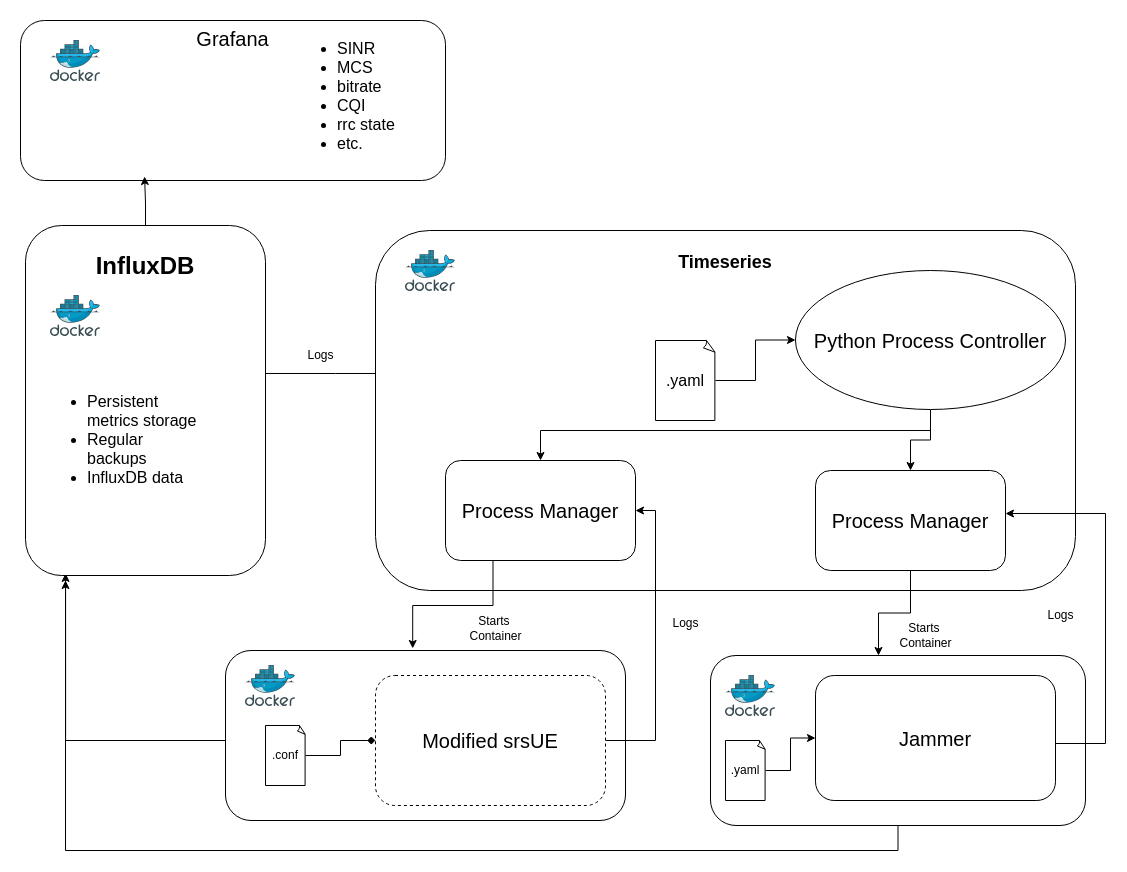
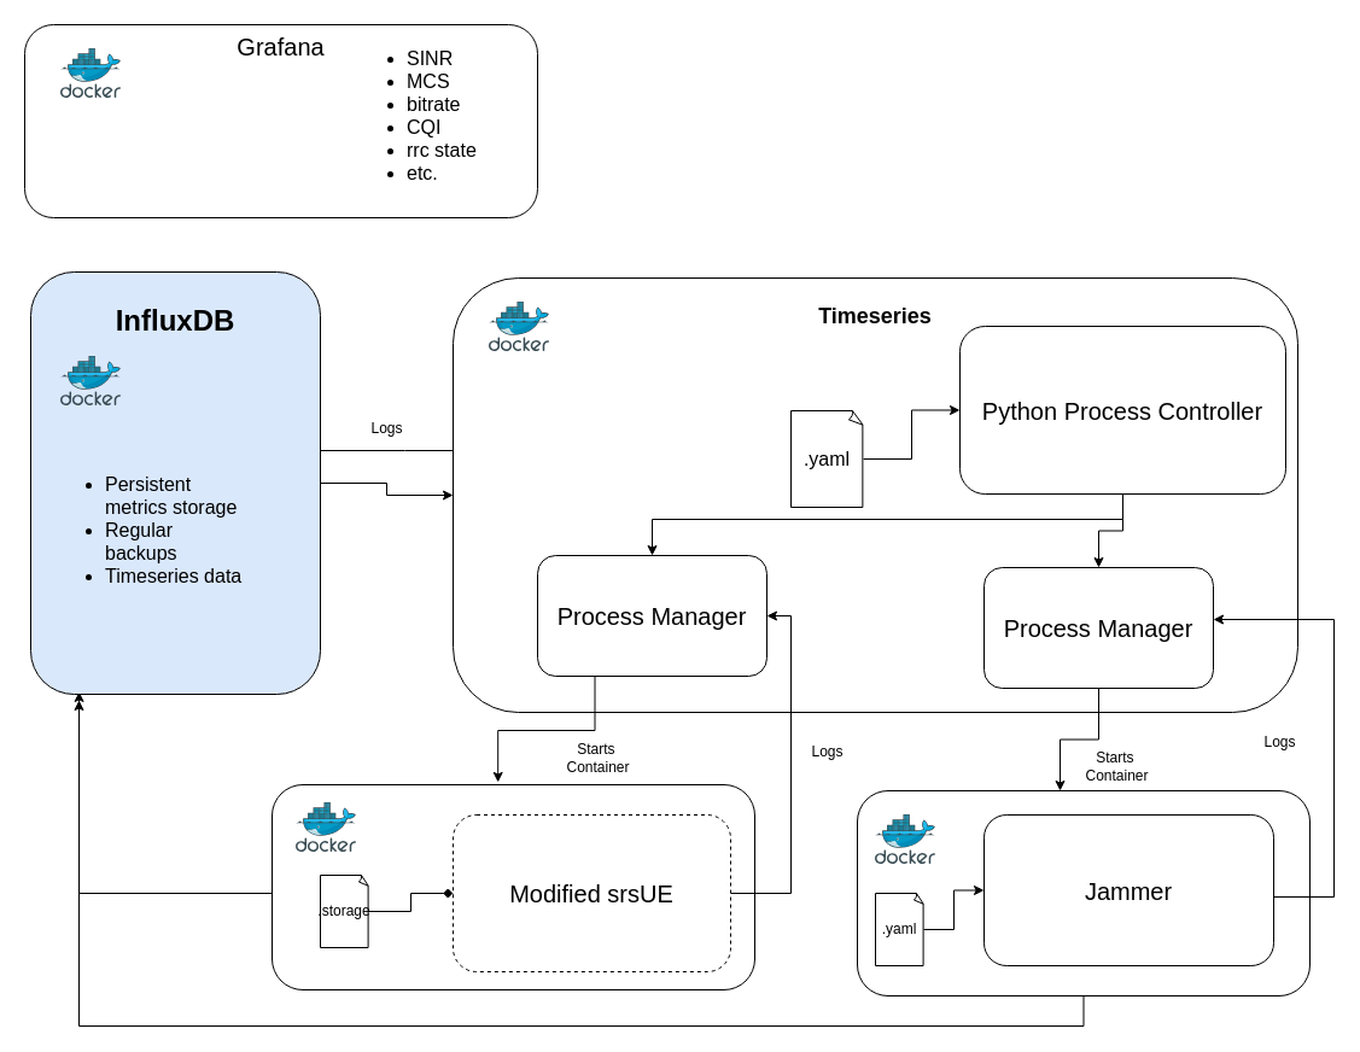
  <mxCell id="0" />
  <mxCell id="1" parent="0" />
  <mxCell id="2" style="edgeStyle=orthogonalEdgeStyle;rounded=0;orthogonalLoop=1;jettySize=auto;html=1;" edge="1" parent="1" source="3"><mxGeometry relative="1" as="geometry"><mxPoint x="165" y="375" as="targetPoint" /><Array as="points"><mxPoint x="335" y="373" /><mxPoint x="335" y="373" /></Array></mxGeometry></mxCell>
  <mxCell id="3" value="&lt;h2&gt;Timeseries&lt;/h2&gt;" style="rounded=1;whiteSpace=wrap;html=1;verticalAlign=top;" parent="1" vertex="1"><mxGeometry x="375" y="230" width="700" height="360" as="geometry" /></mxCell>
  <mxCell id="4" value="" style="rounded=1;whiteSpace=wrap;html=1;" parent="1" vertex="1"><mxGeometry x="225" y="650" width="400" height="170" as="geometry" /></mxCell>
  <mxCell id="5" value="" style="image;sketch=0;aspect=fixed;html=1;points=[];align=center;fontSize=12;image=img/lib/mscae/Docker.svg;" parent="1" vertex="1"><mxGeometry x="405" y="250" width="50" height="41" as="geometry" /></mxCell>
  <mxCell id="6" value="" style="image;sketch=0;aspect=fixed;html=1;points=[];align=center;fontSize=12;image=img/lib/mscae/Docker.svg;" parent="1" vertex="1"><mxGeometry x="245" y="665" width="50" height="41" as="geometry" /></mxCell>
  <mxCell id="7" style="edgeStyle=orthogonalEdgeStyle;rounded=0;orthogonalLoop=1;jettySize=auto;html=1;" parent="1" source="9" target="10" edge="1"><mxGeometry relative="1" as="geometry"><Array as="points"><mxPoint x="930" y="430" /><mxPoint x="540" y="430" /></Array></mxGeometry></mxCell>
  <mxCell id="8" style="edgeStyle=orthogonalEdgeStyle;rounded=0;orthogonalLoop=1;jettySize=auto;html=1;" edge="1" parent="1" source="9" target="11"><mxGeometry relative="1" as="geometry" /></mxCell>
- <mxCell id="9" value="Python Process Controller" style="ellipse;whiteSpace=wrap;html=1;fontSize=20;" parent="1" vertex="1"><mxGeometry x="795" y="270" width="270" height="139" as="geometry" /></mxCell>
+ <mxCell id="9" value="Python Process Controller" style="rounded=1;whiteSpace=wrap;html=1;fontSize=20;" parent="1" vertex="1"><mxGeometry x="795" y="270" width="270" height="139" as="geometry" /></mxCell>
  <mxCell id="10" value="Process Manager" style="rounded=1;whiteSpace=wrap;html=1;fontSize=20;align=center;" parent="1" vertex="1"><mxGeometry x="445" y="460" width="190" height="100" as="geometry" /></mxCell>
  <mxCell id="11" value="&lt;div style=&quot;font-size: 20px;&quot;&gt;Process Manager&lt;/div&gt;" style="rounded=1;whiteSpace=wrap;html=1;fontSize=20;" parent="1" vertex="1"><mxGeometry x="815" y="470" width="190" height="100" as="geometry" /></mxCell>
  <mxCell id="12" style="edgeStyle=orthogonalEdgeStyle;rounded=0;orthogonalLoop=1;jettySize=auto;html=1;exitX=0.25;exitY=1;exitDx=0;exitDy=0;entryX=0.468;entryY=-0.012;entryDx=0;entryDy=0;entryPerimeter=0;" parent="1" source="10" target="4" edge="1"><mxGeometry relative="1" as="geometry" /></mxCell>
  <mxCell id="13" value="Starts&amp;nbsp;&lt;div&gt;Container&lt;/div&gt;" style="text;html=1;align=center;verticalAlign=middle;resizable=0;points=[];autosize=1;strokeColor=none;fillColor=none;" parent="1" vertex="1"><mxGeometry x="455" y="608" width="80" height="40" as="geometry" /></mxCell>
  <mxCell id="14" style="edgeStyle=orthogonalEdgeStyle;rounded=0;orthogonalLoop=1;jettySize=auto;html=1;entryX=1;entryY=0.5;entryDx=0;entryDy=0;" edge="1" parent="1" source="15" target="10"><mxGeometry relative="1" as="geometry"><Array as="points"><mxPoint x="655" y="510" /></Array></mxGeometry></mxCell>
  <mxCell id="15" value="Modified srsUE" style="rounded=1;whiteSpace=wrap;html=1;fontSize=20;dashed=1;" parent="1" vertex="1"><mxGeometry x="375" y="675" width="230" height="130" as="geometry" /></mxCell>
  <mxCell id="16" style="edgeStyle=orthogonalEdgeStyle;rounded=0;orthogonalLoop=1;jettySize=auto;html=1;entryX=0;entryY=0.5;entryDx=0;entryDy=0;endArrow=diamond;" parent="1" source="17" target="15" edge="1"><mxGeometry relative="1" as="geometry" /></mxCell>
- <mxCell id="17" value=".conf" style="whiteSpace=wrap;html=1;shape=mxgraph.basic.document" parent="1" vertex="1"><mxGeometry x="265" y="725" width="40" height="60" as="geometry" /></mxCell>
+ <mxCell id="17" value=".storage" style="whiteSpace=wrap;html=1;shape=mxgraph.basic.document" parent="1" vertex="1"><mxGeometry x="265" y="725" width="40" height="60" as="geometry" /></mxCell>
  <mxCell id="18" value="Logs" style="text;html=1;align=center;verticalAlign=middle;resizable=0;points=[];autosize=1;strokeColor=none;fillColor=none;" vertex="1" parent="1"><mxGeometry x="660" y="608" width="50" height="30" as="geometry" /></mxCell>
  <mxCell id="19" style="edgeStyle=orthogonalEdgeStyle;rounded=0;orthogonalLoop=1;jettySize=auto;html=1;" edge="1" parent="1" source="20"><mxGeometry relative="1" as="geometry"><mxPoint x="65" y="580" as="targetPoint" /><Array as="points"><mxPoint x="898" y="850" /><mxPoint x="65" y="850" /></Array></mxGeometry></mxCell>
  <mxCell id="20" value="" style="rounded=1;whiteSpace=wrap;html=1;" vertex="1" parent="1"><mxGeometry x="710" y="655" width="375" height="170" as="geometry" /></mxCell>
  <mxCell id="21" value="" style="image;sketch=0;aspect=fixed;html=1;points=[];align=center;fontSize=12;image=img/lib/mscae/Docker.svg;" vertex="1" parent="1"><mxGeometry x="725" y="675" width="50" height="41" as="geometry" /></mxCell>
  <mxCell id="22" value="Jammer" style="rounded=1;whiteSpace=wrap;html=1;fontSize=20;" vertex="1" parent="1"><mxGeometry x="815" y="675" width="240" height="125" as="geometry" /></mxCell>
  <mxCell id="23" style="edgeStyle=orthogonalEdgeStyle;rounded=0;orthogonalLoop=1;jettySize=auto;html=1;entryX=0;entryY=0.5;entryDx=0;entryDy=0;" edge="1" parent="1" source="24" target="22"><mxGeometry relative="1" as="geometry" /></mxCell>
  <mxCell id="24" value=".yaml" style="whiteSpace=wrap;html=1;shape=mxgraph.basic.document" vertex="1" parent="1"><mxGeometry x="725" y="740" width="40" height="60" as="geometry" /></mxCell>
  <mxCell id="25" style="edgeStyle=orthogonalEdgeStyle;rounded=0;orthogonalLoop=1;jettySize=auto;html=1;entryX=0.448;entryY=0;entryDx=0;entryDy=0;entryPerimeter=0;" edge="1" parent="1" source="11" target="20"><mxGeometry relative="1" as="geometry" /></mxCell>
  <mxCell id="26" value="Starts&amp;nbsp;&lt;div&gt;Container&lt;/div&gt;" style="text;html=1;align=center;verticalAlign=middle;resizable=0;points=[];autosize=1;strokeColor=none;fillColor=none;" vertex="1" parent="1"><mxGeometry x="885" y="615" width="80" height="40" as="geometry" /></mxCell>
  <mxCell id="27" style="edgeStyle=orthogonalEdgeStyle;rounded=0;orthogonalLoop=1;jettySize=auto;html=1;" edge="1" parent="1" target="11"><mxGeometry relative="1" as="geometry"><mxPoint x="1055" y="743" as="sourcePoint" /><mxPoint x="1085" y="513" as="targetPoint" /><Array as="points"><mxPoint x="1105" y="743" /><mxPoint x="1105" y="513" /></Array></mxGeometry></mxCell>
  <mxCell id="28" value="Logs" style="text;html=1;align=center;verticalAlign=middle;resizable=0;points=[];autosize=1;strokeColor=none;fillColor=none;" vertex="1" parent="1"><mxGeometry x="1035" y="600" width="50" height="30" as="geometry" /></mxCell>
  <mxCell id="29" style="edgeStyle=orthogonalEdgeStyle;rounded=0;orthogonalLoop=1;jettySize=auto;html=1;entryX=0;entryY=0.5;entryDx=0;entryDy=0;" edge="1" parent="1" source="30" target="9"><mxGeometry relative="1" as="geometry" /></mxCell>
  <mxCell id="30" value=".yaml" style="whiteSpace=wrap;html=1;shape=mxgraph.basic.document;fontSize=16;" vertex="1" parent="1"><mxGeometry x="655" y="340" width="60" height="80" as="geometry" /></mxCell>
  <mxCell id="31" value="Logs" style="text;html=1;align=center;verticalAlign=middle;resizable=0;points=[];autosize=1;strokeColor=none;fillColor=none;" vertex="1" parent="1"><mxGeometry x="295" y="340" width="50" height="30" as="geometry" /></mxCell>
  <mxCell id="32" value="Grafana" style="rounded=1;whiteSpace=wrap;html=1;verticalAlign=top;fontSize=20;" vertex="1" parent="1"><mxGeometry x="20" y="20" width="425" height="160" as="geometry" /></mxCell>
  <mxCell id="33" value="" style="image;sketch=0;aspect=fixed;html=1;points=[];align=center;fontSize=12;image=img/lib/mscae/Docker.svg;" vertex="1" parent="1"><mxGeometry x="50" y="40" width="50" height="41" as="geometry" /></mxCell>
  <mxCell id="34" value="&lt;ul&gt;&lt;li&gt;SINR&lt;/li&gt;&lt;li&gt;MCS&lt;/li&gt;&lt;li&gt;bitrate&lt;/li&gt;&lt;li&gt;CQI&lt;/li&gt;&lt;li&gt;rrc state&lt;/li&gt;&lt;li&gt;etc.&lt;/li&gt;&lt;/ul&gt;" style="text;strokeColor=none;fillColor=none;html=1;whiteSpace=wrap;verticalAlign=middle;overflow=hidden;fontSize=16;" vertex="1" parent="1"><mxGeometry x="295" y="20" width="215" height="140" as="geometry" /></mxCell>
  <mxCell id="35" style="edgeStyle=orthogonalEdgeStyle;rounded=0;orthogonalLoop=1;jettySize=auto;html=1;entryX=0.167;entryY=0.994;entryDx=0;entryDy=0;entryPerimeter=0;" edge="1" parent="1" source="4" target="37"><mxGeometry relative="1" as="geometry"><Array as="points"><mxPoint x="65" y="740" /></Array></mxGeometry></mxCell>
- <mxCell id="36" style="edgeStyle=orthogonalEdgeStyle;rounded=0;orthogonalLoop=1;jettySize=auto;html=1;entryX=0.292;entryY=0.975;entryDx=0;entryDy=0;entryPerimeter=0;" edge="1" parent="1" source="37" target="32"><mxGeometry relative="1" as="geometry" /></mxCell>
- <mxCell id="37" value="&lt;h2&gt;&lt;font&gt;InfluxDB&lt;/font&gt;&lt;/h2&gt;" style="rounded=1;whiteSpace=wrap;html=1;horizontal=1;verticalAlign=top;fontSize=16;fontFamily=Helvetica;" parent="1" vertex="1"><mxGeometry x="25" y="225" width="240" height="350" as="geometry" /></mxCell>
+ <mxCell id="36" style="edgeStyle=orthogonalEdgeStyle;rounded=0;orthogonalLoop=1;jettySize=auto;html=1;" edge="1" parent="1" source="37" target="3"><mxGeometry relative="1" as="geometry" /></mxCell>
+ <mxCell id="37" value="&lt;h2&gt;&lt;font&gt;InfluxDB&lt;/font&gt;&lt;/h2&gt;" style="rounded=1;whiteSpace=wrap;html=1;horizontal=1;verticalAlign=top;fontSize=16;fontFamily=Helvetica;fillColor=#dae8fc;" parent="1" vertex="1"><mxGeometry x="25" y="225" width="240" height="350" as="geometry" /></mxCell>
  <mxCell id="38" value="" style="image;sketch=0;aspect=fixed;html=1;points=[];align=center;fontSize=12;image=img/lib/mscae/Docker.svg;" parent="1" vertex="1"><mxGeometry x="50" y="295" width="50" height="41" as="geometry" /></mxCell>
- <mxCell id="39" value="&lt;ul&gt;&lt;li&gt;Persistent metrics storage&lt;/li&gt;&lt;li&gt;Regular backups&lt;/li&gt;&lt;li&gt;InfluxDB data&lt;/li&gt;&lt;/ul&gt;" style="text;strokeColor=none;fillColor=none;html=1;whiteSpace=wrap;verticalAlign=middle;overflow=hidden;fontSize=16;" vertex="1" parent="1"><mxGeometry x="45" y="350" width="160" height="177.5" as="geometry" /></mxCell>
+ <mxCell id="39" value="&lt;ul&gt;&lt;li&gt;Persistent metrics storage&lt;/li&gt;&lt;li&gt;Regular backups&lt;/li&gt;&lt;li&gt;Timeseries data&lt;/li&gt;&lt;/ul&gt;" style="text;strokeColor=none;fillColor=none;html=1;whiteSpace=wrap;verticalAlign=middle;overflow=hidden;fontSize=16;" vertex="1" parent="1"><mxGeometry x="45" y="350" width="160" height="177.5" as="geometry" /></mxCell>
